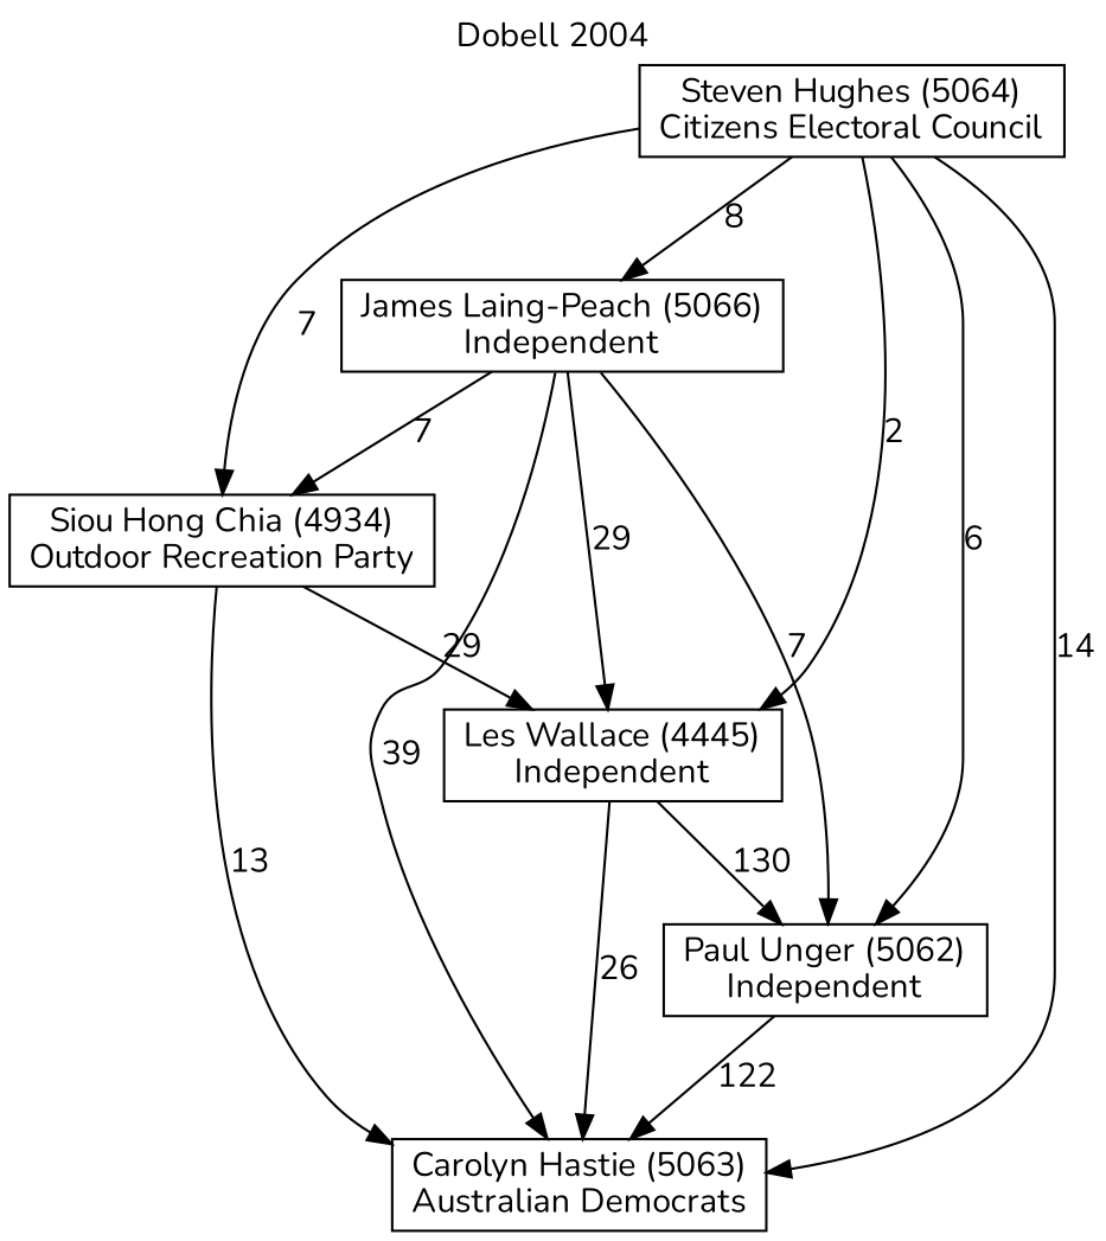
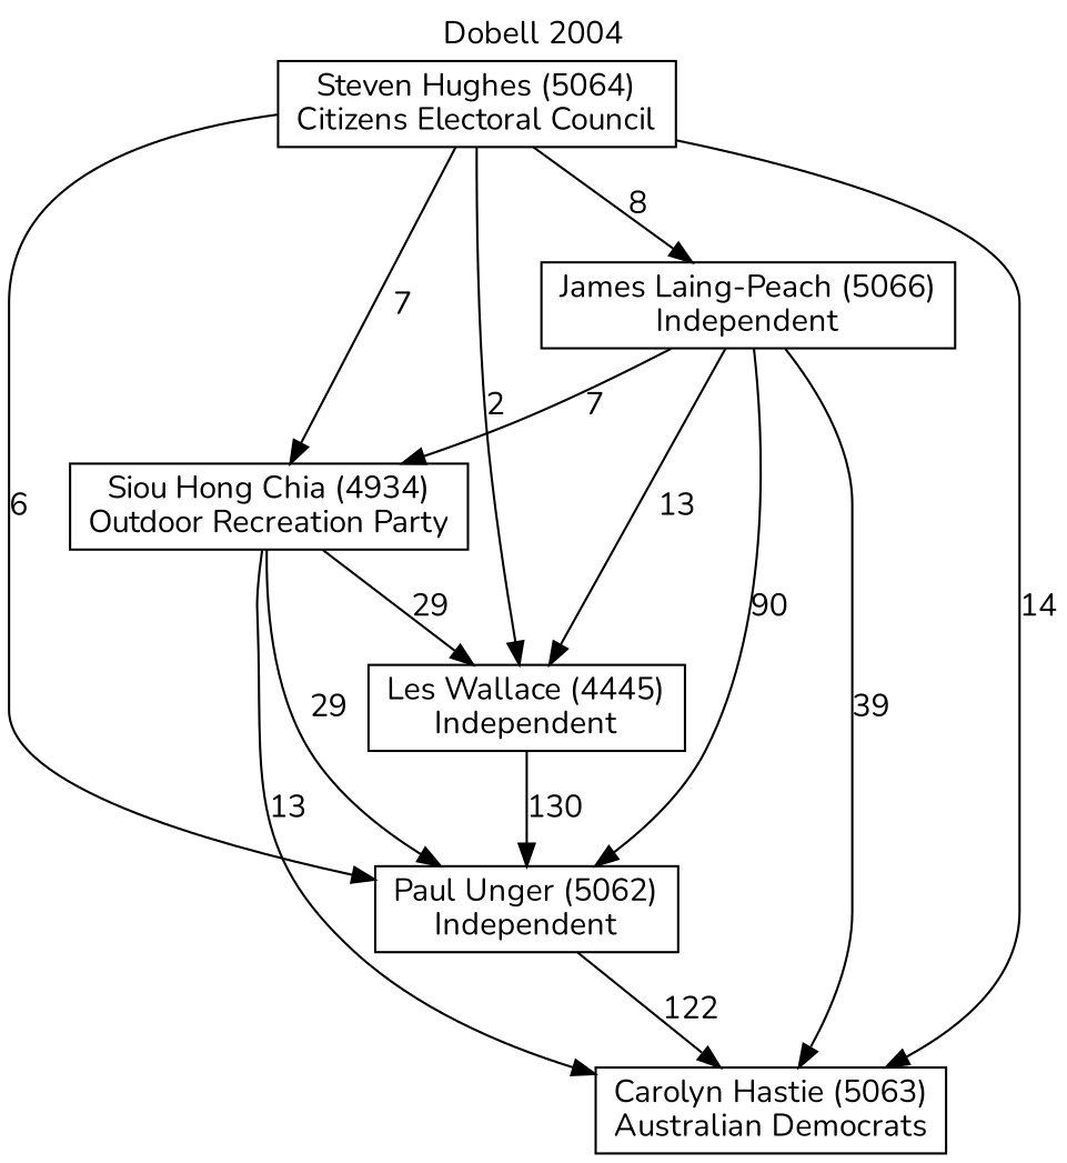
  digraph {
    fontname=Nunito
    label="Dobell 2004"
    labelloc=t
    mclimit=2
    node [fontname=Nunito shape=box]
    edge [fontname=Nunito]
    n1 [label="Carolyn Hastie (5063)\nAustralian Democrats"]
    n2 [label="Paul Unger (5062)\nIndependent"]
    n3 [label="Les Wallace (4445)\nIndependent"]
    n4 [label="Siou Hong Chia (4934)\nOutdoor Recreation Party"]
    n5 [label="James Laing-Peach (5066)\nIndependent"]
    n6 [label="Steven Hughes (5064)\nCitizens Electoral Council"]
    n2 -> n1 [label=122]
-   n3 -> n1 [label=26]
    n3 -> n2 [label=130]
    n4 -> n1 [label=13]
+   n4 -> n2 [label=29]
    n4 -> n3 [label=29]
    n5 -> n1 [label=39]
-   n5 -> n2 [label=7]
-   n5 -> n3 [label=29]
+   n5 -> n2 [label=90]
+   n5 -> n3 [label=13]
    n5 -> n4 [label=7]
    n6 -> n1 [label=14]
    n6 -> n2 [label=6]
    n6 -> n3 [label=2]
    n6 -> n4 [label=7]
    n6 -> n5 [label=8]
  }
